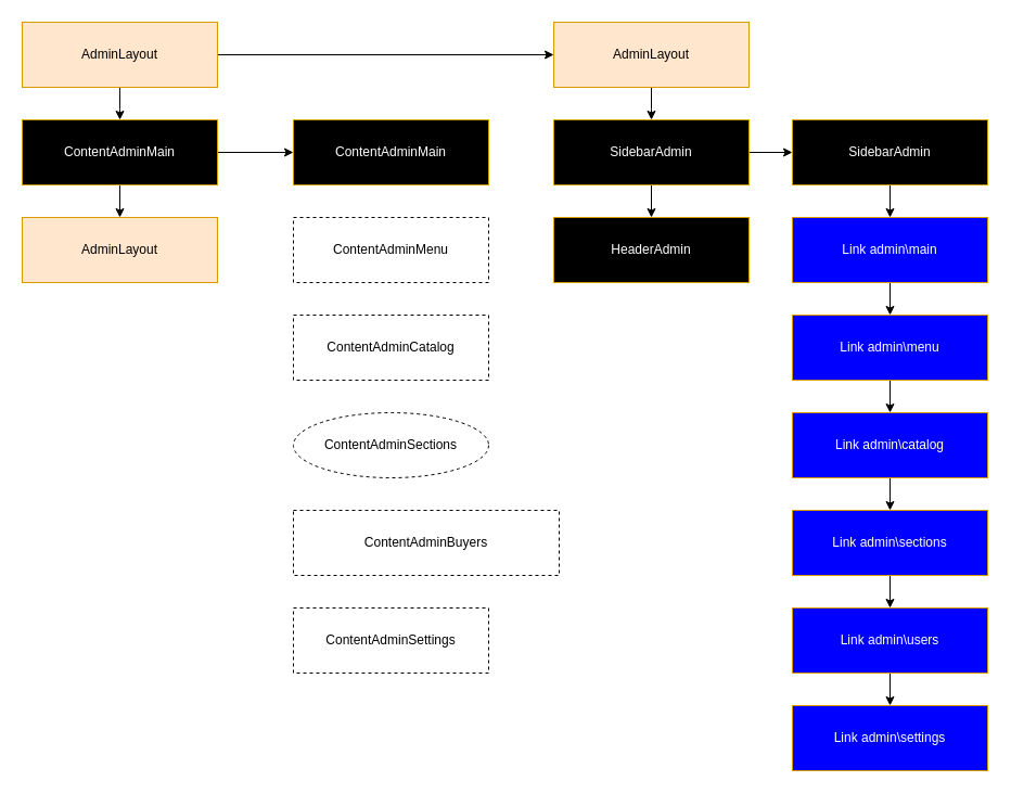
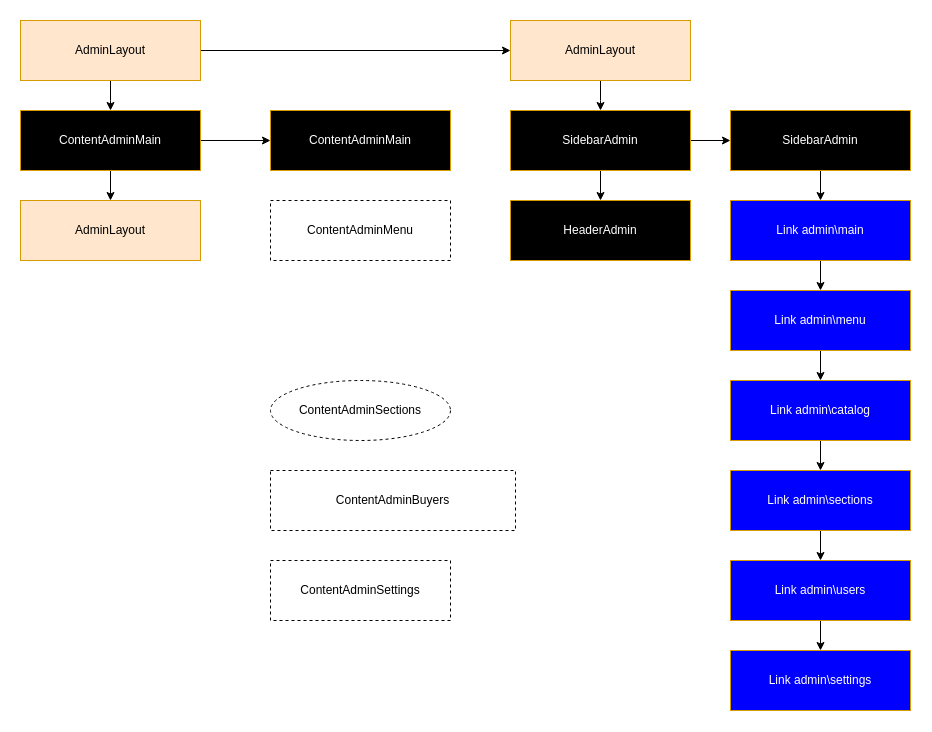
  <mxCell id="0" />
  <mxCell id="1" parent="0" />
  <mxCell id="2" style="edgeStyle=orthogonalEdgeStyle;rounded=0;orthogonalLoop=1;jettySize=auto;html=1;exitX=1;exitY=0.5;exitDx=0;exitDy=0;entryX=0;entryY=0.5;entryDx=0;entryDy=0;fontColor=#FFFFFF;" parent="1" source="4" target="25" edge="1"><mxGeometry relative="1" as="geometry" /></mxCell>
  <mxCell id="3" value="" style="edgeStyle=orthogonalEdgeStyle;rounded=0;orthogonalLoop=1;jettySize=auto;html=1;" parent="1" source="4" edge="1"><mxGeometry relative="1" as="geometry"><mxPoint x="110" y="110" as="targetPoint" /></mxGeometry></mxCell>
  <mxCell id="4" value="AdminLayout" style="rounded=0;whiteSpace=wrap;html=1;fillColor=#ffe6cc;strokeColor=#d79b00;" parent="1" vertex="1"><mxGeometry x="20" y="20" width="180" height="60" as="geometry" /></mxCell>
  <mxCell id="5" value="AdminLayout" style="rounded=0;whiteSpace=wrap;html=1;fillColor=#ffe6cc;strokeColor=#d79b00;" parent="1" vertex="1"><mxGeometry x="20" y="200" width="180" height="60" as="geometry" /></mxCell>
  <mxCell id="6" style="edgeStyle=orthogonalEdgeStyle;rounded=0;orthogonalLoop=1;jettySize=auto;html=1;exitX=0.5;exitY=1;exitDx=0;exitDy=0;fontColor=#FFFFFF;" parent="1" source="8" target="5" edge="1"><mxGeometry relative="1" as="geometry" /></mxCell>
  <mxCell id="7" value="" style="edgeStyle=orthogonalEdgeStyle;rounded=0;orthogonalLoop=1;jettySize=auto;html=1;fontColor=#FFFFFF;" parent="1" source="8" target="22" edge="1"><mxGeometry relative="1" as="geometry" /></mxCell>
  <mxCell id="8" value="ContentAdminMain" style="rounded=0;whiteSpace=wrap;html=1;fillColor=#000000;strokeColor=#d79b00;fontColor=#FFFFFF;" parent="1" vertex="1"><mxGeometry x="20" y="110" width="180" height="60" as="geometry" /></mxCell>
  <mxCell id="9" style="edgeStyle=orthogonalEdgeStyle;rounded=0;orthogonalLoop=1;jettySize=auto;html=1;exitX=0.5;exitY=1;exitDx=0;exitDy=0;entryX=0.5;entryY=0;entryDx=0;entryDy=0;fontColor=#FFFFFF;" parent="1" source="10" target="12" edge="1"><mxGeometry relative="1" as="geometry" /></mxCell>
  <mxCell id="10" value="SidebarAdmin" style="rounded=0;whiteSpace=wrap;html=1;fillColor=#000000;strokeColor=#d79b00;fontColor=#FFFFFF;" parent="1" vertex="1"><mxGeometry x="730" y="110" width="180" height="60" as="geometry" /></mxCell>
  <mxCell id="11" style="edgeStyle=orthogonalEdgeStyle;rounded=0;orthogonalLoop=1;jettySize=auto;html=1;exitX=0.5;exitY=1;exitDx=0;exitDy=0;entryX=0.5;entryY=0;entryDx=0;entryDy=0;fontColor=#FFFFFF;" parent="1" source="12" target="14" edge="1"><mxGeometry relative="1" as="geometry" /></mxCell>
  <mxCell id="12" value="Link admin\main" style="rounded=0;whiteSpace=wrap;html=1;fillColor=#0000FF;strokeColor=#d79b00;fontColor=#FFFFFF;" parent="1" vertex="1"><mxGeometry x="730" y="200" width="180" height="60" as="geometry" /></mxCell>
  <mxCell id="13" value="" style="edgeStyle=orthogonalEdgeStyle;rounded=0;orthogonalLoop=1;jettySize=auto;html=1;fontColor=#FFFFFF;" parent="1" source="14" target="16" edge="1"><mxGeometry relative="1" as="geometry" /></mxCell>
  <mxCell id="14" value="Link admin\menu" style="rounded=0;whiteSpace=wrap;html=1;fillColor=#0000FF;strokeColor=#d79b00;fontColor=#FFFFFF;" parent="1" vertex="1"><mxGeometry x="730" y="290" width="180" height="60" as="geometry" /></mxCell>
  <mxCell id="15" value="" style="edgeStyle=orthogonalEdgeStyle;rounded=0;orthogonalLoop=1;jettySize=auto;html=1;fontColor=#FFFFFF;" parent="1" source="16" target="18" edge="1"><mxGeometry relative="1" as="geometry" /></mxCell>
  <mxCell id="16" value="Link admin\catalog" style="rounded=0;whiteSpace=wrap;html=1;fillColor=#0000FF;strokeColor=#d79b00;fontColor=#FFFFFF;" parent="1" vertex="1"><mxGeometry x="730" y="380" width="180" height="60" as="geometry" /></mxCell>
  <mxCell id="17" value="" style="edgeStyle=orthogonalEdgeStyle;rounded=0;orthogonalLoop=1;jettySize=auto;html=1;fontColor=#FFFFFF;" parent="1" source="18" target="20" edge="1"><mxGeometry relative="1" as="geometry" /></mxCell>
  <mxCell id="18" value="Link admin\sections" style="rounded=0;whiteSpace=wrap;html=1;fillColor=#0000FF;strokeColor=#d79b00;fontColor=#FFFFFF;" parent="1" vertex="1"><mxGeometry x="730" y="470" width="180" height="60" as="geometry" /></mxCell>
  <mxCell id="19" value="" style="edgeStyle=orthogonalEdgeStyle;rounded=0;orthogonalLoop=1;jettySize=auto;html=1;fontColor=#FFFFFF;" parent="1" source="20" target="21" edge="1"><mxGeometry relative="1" as="geometry" /></mxCell>
  <mxCell id="20" value="Link admin\users" style="rounded=0;whiteSpace=wrap;html=1;fillColor=#0000FF;strokeColor=#d79b00;fontColor=#FFFFFF;" parent="1" vertex="1"><mxGeometry x="730" y="560" width="180" height="60" as="geometry" /></mxCell>
  <mxCell id="21" value="Link admin\settings" style="rounded=0;whiteSpace=wrap;html=1;fillColor=#0000FF;strokeColor=#d79b00;fontColor=#FFFFFF;" parent="1" vertex="1"><mxGeometry x="730" y="650" width="180" height="60" as="geometry" /></mxCell>
  <mxCell id="22" value="ContentAdminMain" style="rounded=0;whiteSpace=wrap;html=1;fillColor=#000000;strokeColor=#d79b00;fontColor=#FFFFFF;" parent="1" vertex="1"><mxGeometry x="270" y="110" width="180" height="60" as="geometry" /></mxCell>
  <mxCell id="23" value="Text" style="text;html=1;align=center;verticalAlign=middle;resizable=0;points=[];autosize=1;strokeColor=none;fillColor=none;fontColor=#FFFFFF;" parent="1" vertex="1"><mxGeometry x="530" y="240" width="40" height="20" as="geometry" /></mxCell>
  <mxCell id="24" value="" style="edgeStyle=orthogonalEdgeStyle;rounded=0;orthogonalLoop=1;jettySize=auto;html=1;fontColor=#FFFFFF;" parent="1" source="25" edge="1"><mxGeometry relative="1" as="geometry"><mxPoint x="600" y="110" as="targetPoint" /></mxGeometry></mxCell>
  <mxCell id="25" value="AdminLayout" style="rounded=0;whiteSpace=wrap;html=1;fillColor=#ffe6cc;strokeColor=#d79b00;" parent="1" vertex="1"><mxGeometry x="510" y="20" width="180" height="60" as="geometry" /></mxCell>
  <mxCell id="26" value="ContentAdminMenu" style="rounded=0;whiteSpace=wrap;html=1;fillColor=#FFFFFF;strokeColor=#000000;fontColor=#000000;fillStyle=auto;dashed=1;" parent="1" vertex="1"><mxGeometry x="270" y="200" width="180" height="60" as="geometry" /></mxCell>
- <mxCell id="27" value="ContentAdminCatalog" style="rounded=0;whiteSpace=wrap;html=1;fillColor=#FFFFFF;strokeColor=#000000;fontColor=#000000;fillStyle=auto;dashed=1;" parent="1" vertex="1"><mxGeometry x="270" y="290" width="180" height="60" as="geometry" /></mxCell>
  <mxCell id="28" value="ContentAdminSections" style="ellipse;whiteSpace=wrap;html=1;fillColor=#FFFFFF;strokeColor=#000000;fontColor=#000000;fillStyle=auto;dashed=1;" parent="1" vertex="1"><mxGeometry x="270" y="380" width="180" height="60" as="geometry" /></mxCell>
  <mxCell id="29" value="ContentAdminBuyers" style="rounded=0;whiteSpace=wrap;html=1;fillColor=#FFFFFF;strokeColor=#000000;fontColor=#000000;fillStyle=auto;dashed=1;" parent="1" vertex="1"><mxGeometry x="270" y="470" width="245" height="60" as="geometry" /></mxCell>
  <mxCell id="30" value="ContentAdminSettings" style="rounded=0;whiteSpace=wrap;html=1;fillColor=#FFFFFF;strokeColor=#000000;fontColor=#000000;fillStyle=auto;dashed=1;" parent="1" vertex="1"><mxGeometry x="270" y="560" width="180" height="60" as="geometry" /></mxCell>
  <mxCell id="31" style="edgeStyle=orthogonalEdgeStyle;rounded=0;orthogonalLoop=1;jettySize=auto;html=1;exitX=1;exitY=0.5;exitDx=0;exitDy=0;entryX=0;entryY=0.5;entryDx=0;entryDy=0;fontColor=#000000;" parent="1" source="33" target="10" edge="1"><mxGeometry relative="1" as="geometry" /></mxCell>
  <mxCell id="32" style="edgeStyle=orthogonalEdgeStyle;rounded=0;orthogonalLoop=1;jettySize=auto;html=1;exitX=0.5;exitY=1;exitDx=0;exitDy=0;entryX=0.5;entryY=0;entryDx=0;entryDy=0;fontColor=#000000;" parent="1" source="33" target="34" edge="1"><mxGeometry relative="1" as="geometry" /></mxCell>
  <mxCell id="33" value="SidebarAdmin" style="rounded=0;whiteSpace=wrap;html=1;fillColor=#000000;strokeColor=#d79b00;fontColor=#FFFFFF;" parent="1" vertex="1"><mxGeometry x="510" y="110" width="180" height="60" as="geometry" /></mxCell>
  <mxCell id="34" value="HeaderAdmin" style="rounded=0;whiteSpace=wrap;html=1;fillColor=#000000;strokeColor=#d79b00;fontColor=#FFFFFF;" parent="1" vertex="1"><mxGeometry x="510" y="200" width="180" height="60" as="geometry" /></mxCell>
